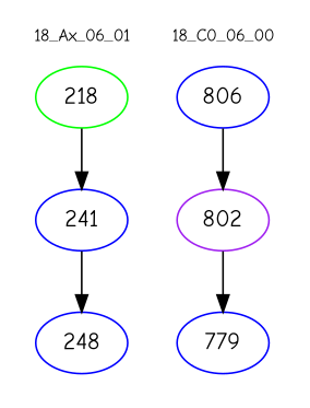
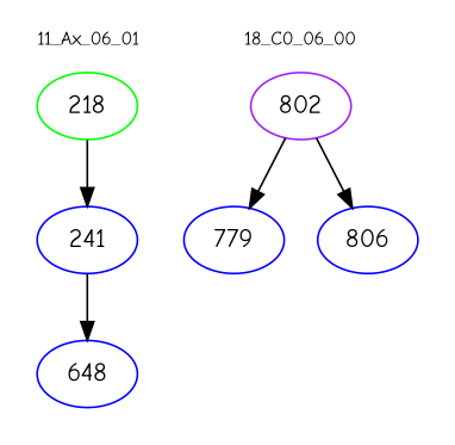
  digraph {
    fontname="Comic Neue"
    node [color=blue fontname="Comic Neue"]
    edge [color=black fontname="Comic Neue"]
    n1 [label=241]
    n2 [color=green label=218]
-   n3 [label=248]
+   n3 [label=648]
    n4 [color=purple label=802]
    n5 [label=779]
    n6 [label=806]
    subgraph cluster_1 {
      color=white
      fontsize=10
-     label="18_Ax_06_01"
+     label="11_Ax_06_01"
      n1
      n2
      n3
    }
    subgraph cluster_2 {
      color=white
      fontsize=10
      label="18_C0_06_00"
      n4
      n5
      n6
    }
    n1 -> n3
    n2 -> n1
    n4 -> n5
-   n6 -> n4
+   n4 -> n6
  }
